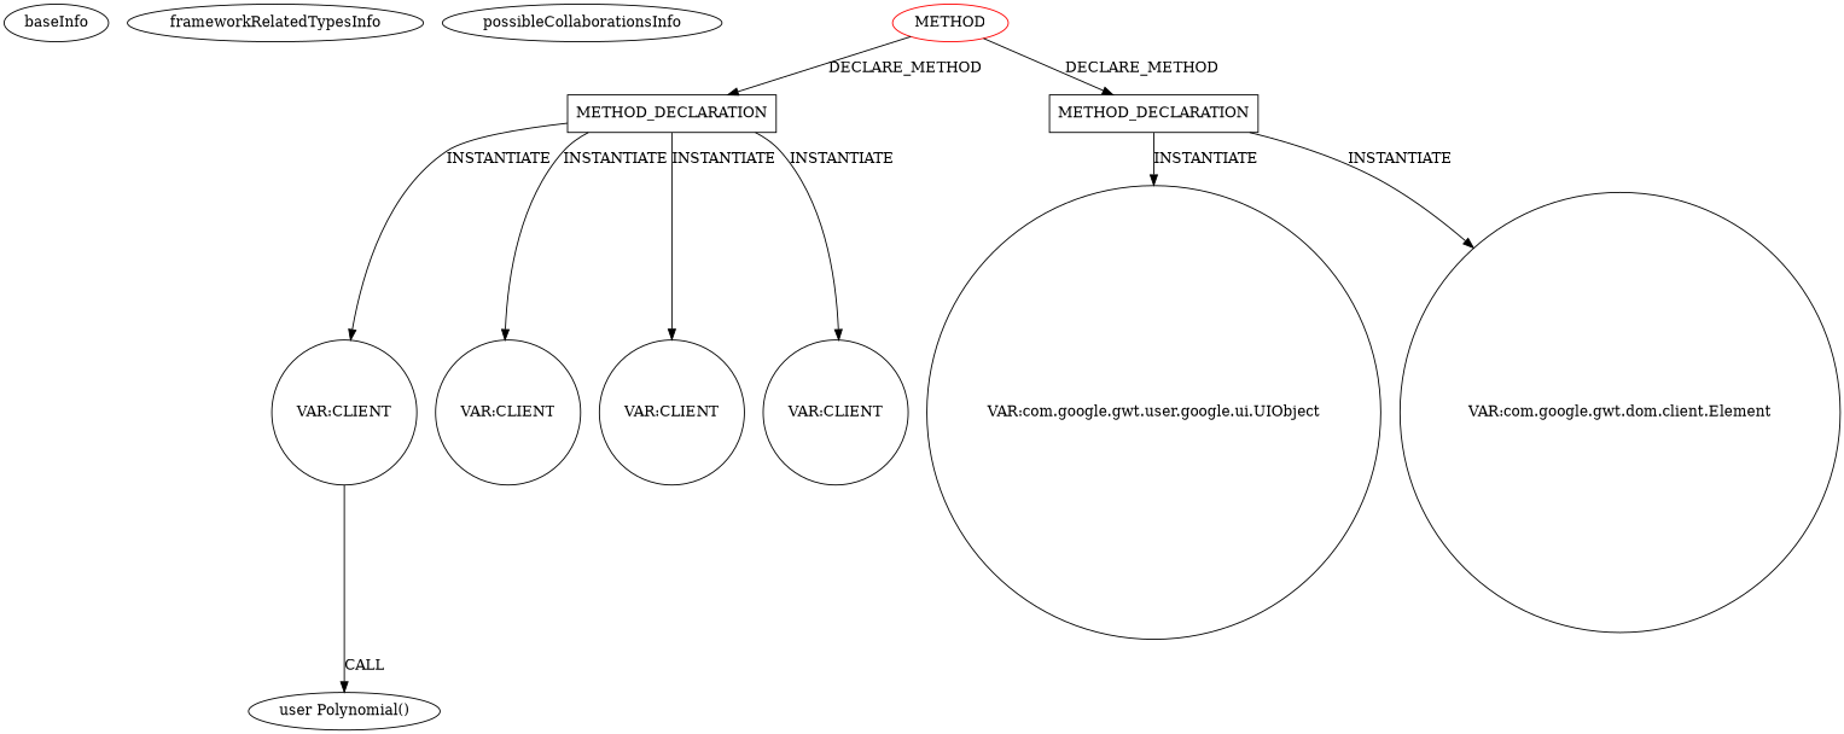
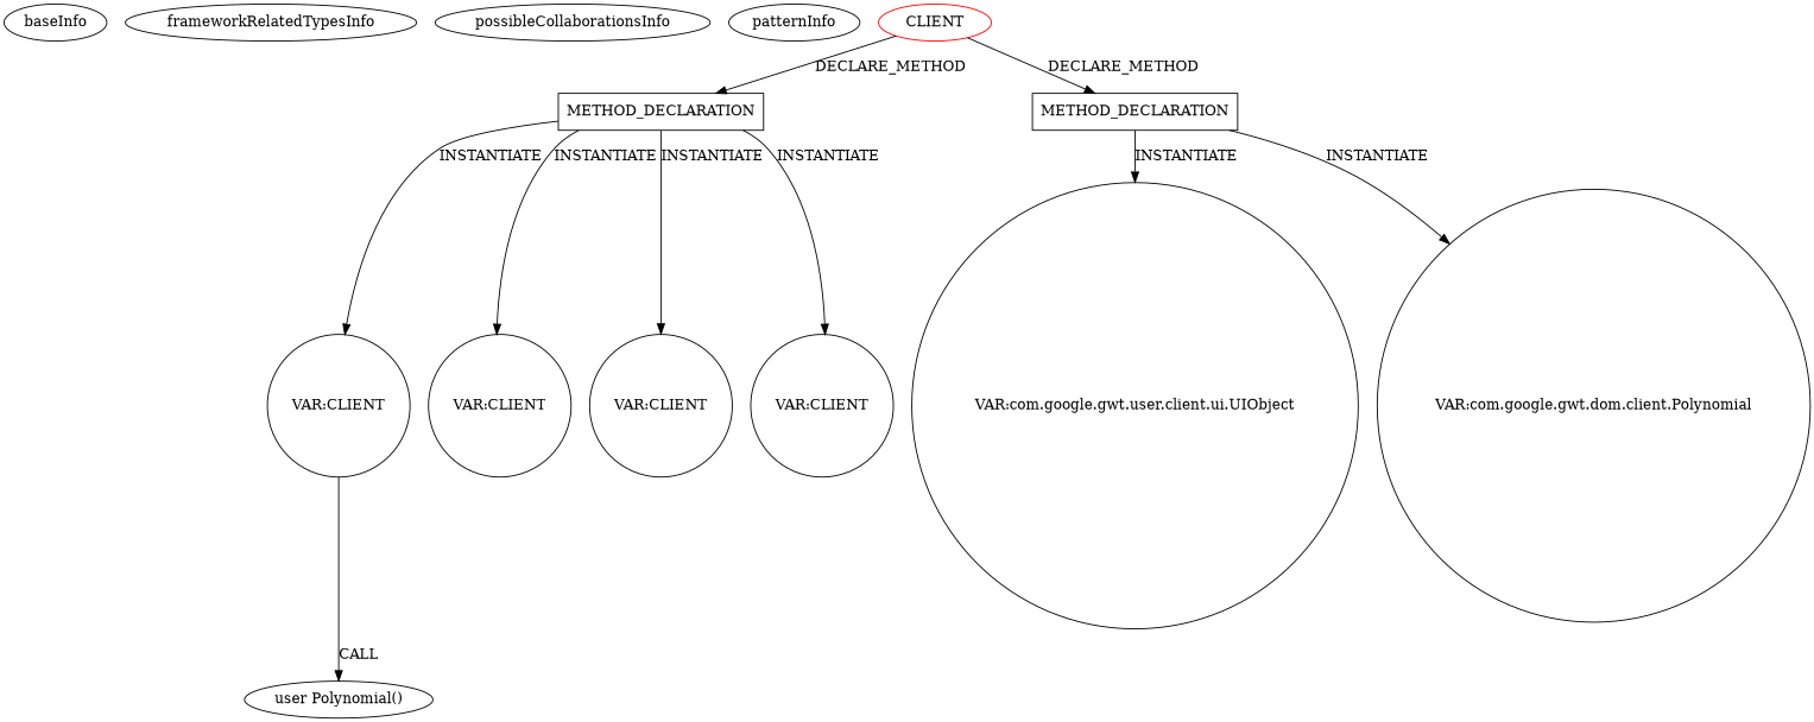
  digraph {
    node [isFrameworkType=false vertexType=VARIABLE_EXPRESION]
    baseInfo [category=pattern graphId=924 isAnonymous=false possibleRelation=false isFrameworkType="" vertexType=""]
    frameworkRelatedTypesInfo [isFrameworkType="" vertexType=""]
    possibleCollaborationsInfo [isFrameworkType="" vertexType=""]
+   patternInfo [frequency=2.0 patternRootClient=0 isFrameworkType="" vertexType=""]
    n5 [label="user Polynomial()" vertexType=CONSTRUCTOR_CALL]
    n6 [label="VAR:CLIENT" shape=circle]
    n7 [label=METHOD_DECLARATION shape=box vertexType=CLIENT_METHOD_DECLARATION]
    n8 [label="VAR:CLIENT" shape=circle]
    n9 [label="VAR:CLIENT" shape=circle]
    n10 [label="VAR:CLIENT" shape=circle]
-   n11 [color=red label=METHOD vertexType=ROOT_CLIENT_CLASS_DECLARATION]
+   n11 [color=red label=CLIENT vertexType=ROOT_CLIENT_CLASS_DECLARATION]
    n12 [label=METHOD_DECLARATION shape=box vertexType=CLIENT_METHOD_DECLARATION]
-   n13 [label="VAR:com.google.gwt.user.google.ui.UIObject" shape=circle]
-   n14 [label="VAR:com.google.gwt.dom.client.Element" shape=circle]
+   n13 [label="VAR:com.google.gwt.user.client.ui.UIObject" shape=circle]
+   n14 [label="VAR:com.google.gwt.dom.client.Polynomial" shape=circle]
    n6 -> n5 [label=CALL]
    n7 -> n6 [label=INSTANTIATE]
    n7 -> n8 [label=INSTANTIATE]
    n7 -> n9 [label=INSTANTIATE]
    n7 -> n10 [label=INSTANTIATE]
    n11 -> n7 [label=DECLARE_METHOD]
    n11 -> n12 [label=DECLARE_METHOD]
    n12 -> n13 [label=INSTANTIATE]
    n12 -> n14 [label=INSTANTIATE]
  }
